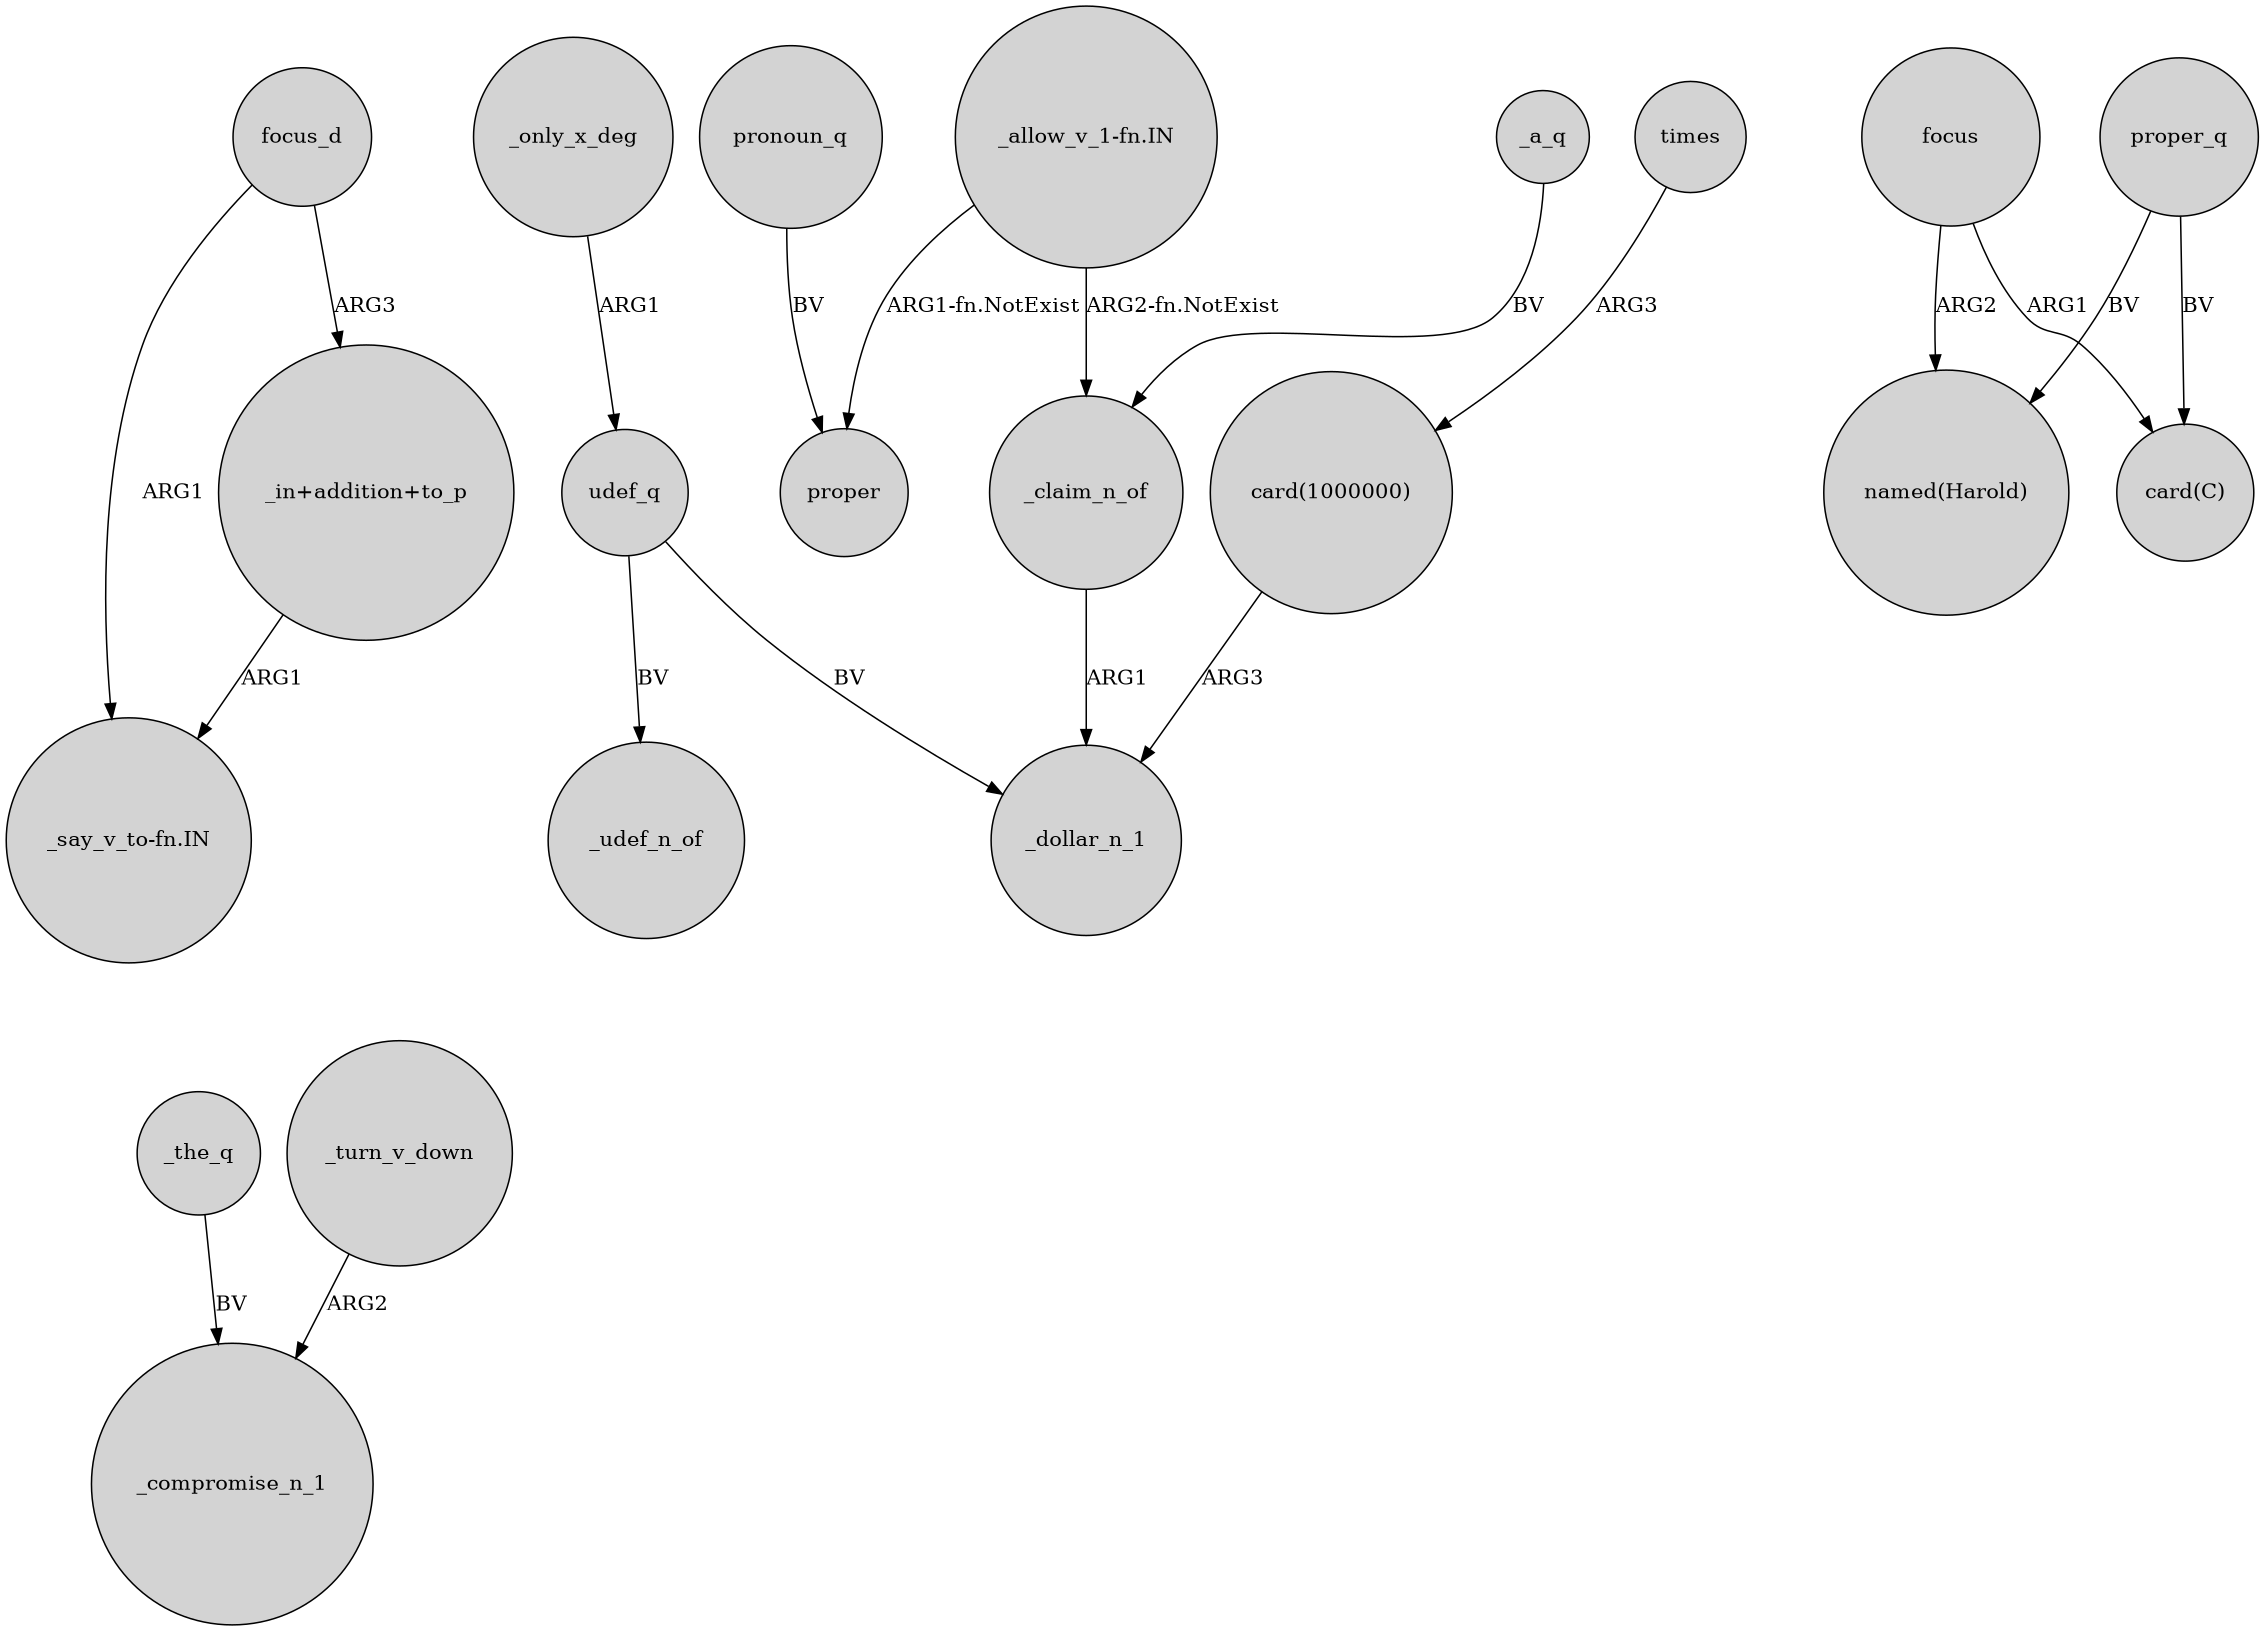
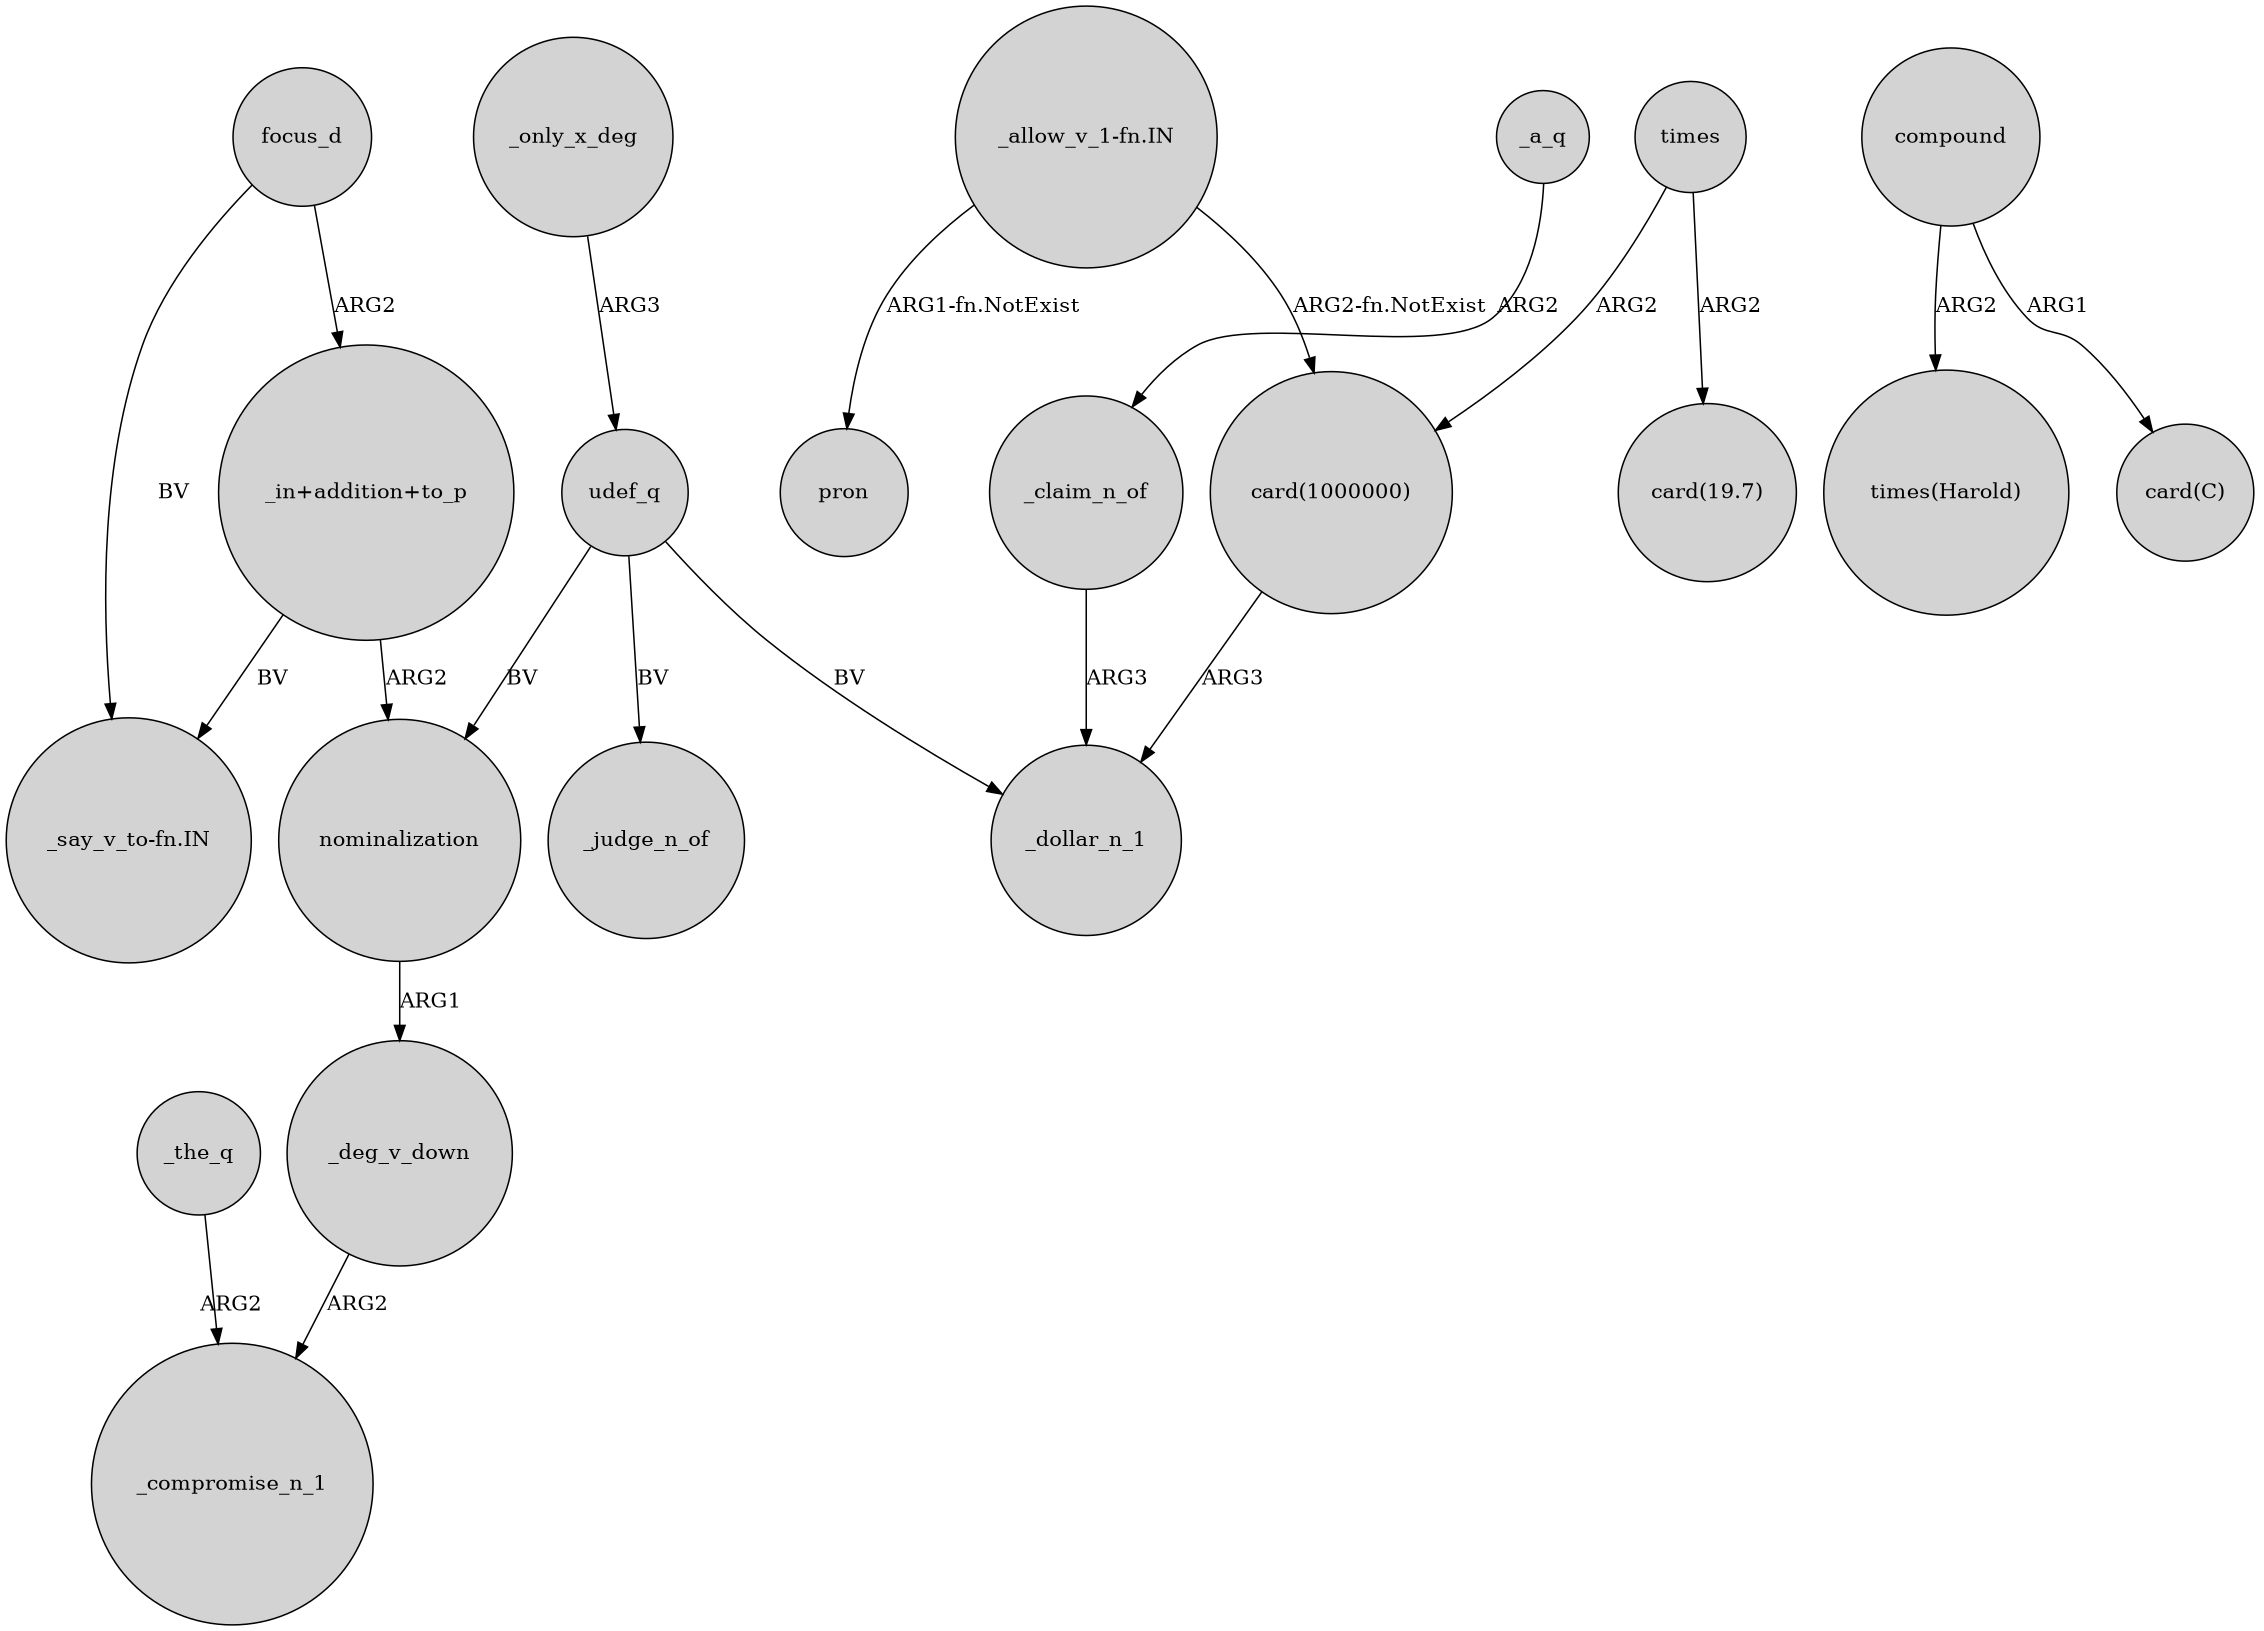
  digraph {
    node [shape=circle style=filled]
    "_allow_v_1-fn.IN"
    _claim_n_of
-   pron [label=proper]
+   pron
    _only_x_deg
    udef_q
    _dollar_n_1
-   _judge_n_of [label=_udef_n_of]
-   _turn_v_down
+   nominalization
+   _judge_n_of
+   _turn_v_down [label=_deg_v_down]
    _a_q
    "card(1000000)"
    _the_q
    _compromise_n_1
    "_in+addition+to_p"
    "_say_v_to-fn.IN"
-   compound [label=focus]
-   "named(Harold)"
+   compound
+   "named(Harold)" [label="times(Harold)"]
    n18 [label="card(C)"]
-   proper_q
-   pronoun_q
    times
+   "card(19.7)"
    focus_d
-   "_allow_v_1-fn.IN" -> _claim_n_of [label="ARG2-fn.NotExist"]
+   "_allow_v_1-fn.IN" -> "card(1000000)" [label="ARG2-fn.NotExist"]
    "_allow_v_1-fn.IN" -> pron [label="ARG1-fn.NotExist"]
-   _claim_n_of -> _dollar_n_1 [label=ARG1]
-   _only_x_deg -> udef_q [label=ARG1]
+   _claim_n_of -> _dollar_n_1 [label=ARG3]
+   _only_x_deg -> udef_q [label=ARG3]
    udef_q -> _dollar_n_1 [label=BV]
+   udef_q -> nominalization [label=BV]
    udef_q -> _judge_n_of [label=BV]
+   nominalization -> _turn_v_down [label=ARG1]
    _turn_v_down -> _compromise_n_1 [label=ARG2]
-   _a_q -> _claim_n_of [label=BV]
+   _a_q -> _claim_n_of [label=ARG2]
    "card(1000000)" -> _dollar_n_1 [label=ARG3]
-   _the_q -> _compromise_n_1 [label=BV]
-   "_in+addition+to_p" -> "_say_v_to-fn.IN" [label=ARG1]
+   _the_q -> _compromise_n_1 [label=ARG2]
+   "_in+addition+to_p" -> nominalization [label=ARG2]
+   "_in+addition+to_p" -> "_say_v_to-fn.IN" [label=BV]
    compound -> "named(Harold)" [label=ARG2]
    compound -> n18 [label=ARG1]
-   proper_q -> "named(Harold)" [label=BV]
-   proper_q -> n18 [label=BV]
-   pronoun_q -> pron [label=BV]
-   times -> "card(1000000)" [label=ARG3]
-   focus_d -> "_in+addition+to_p" [label=ARG3]
-   focus_d -> "_say_v_to-fn.IN" [label=ARG1]
+   times -> "card(1000000)" [label=ARG2]
+   times -> "card(19.7)" [label=ARG2]
+   focus_d -> "_in+addition+to_p" [label=ARG2]
+   focus_d -> "_say_v_to-fn.IN" [label=BV]
  }
